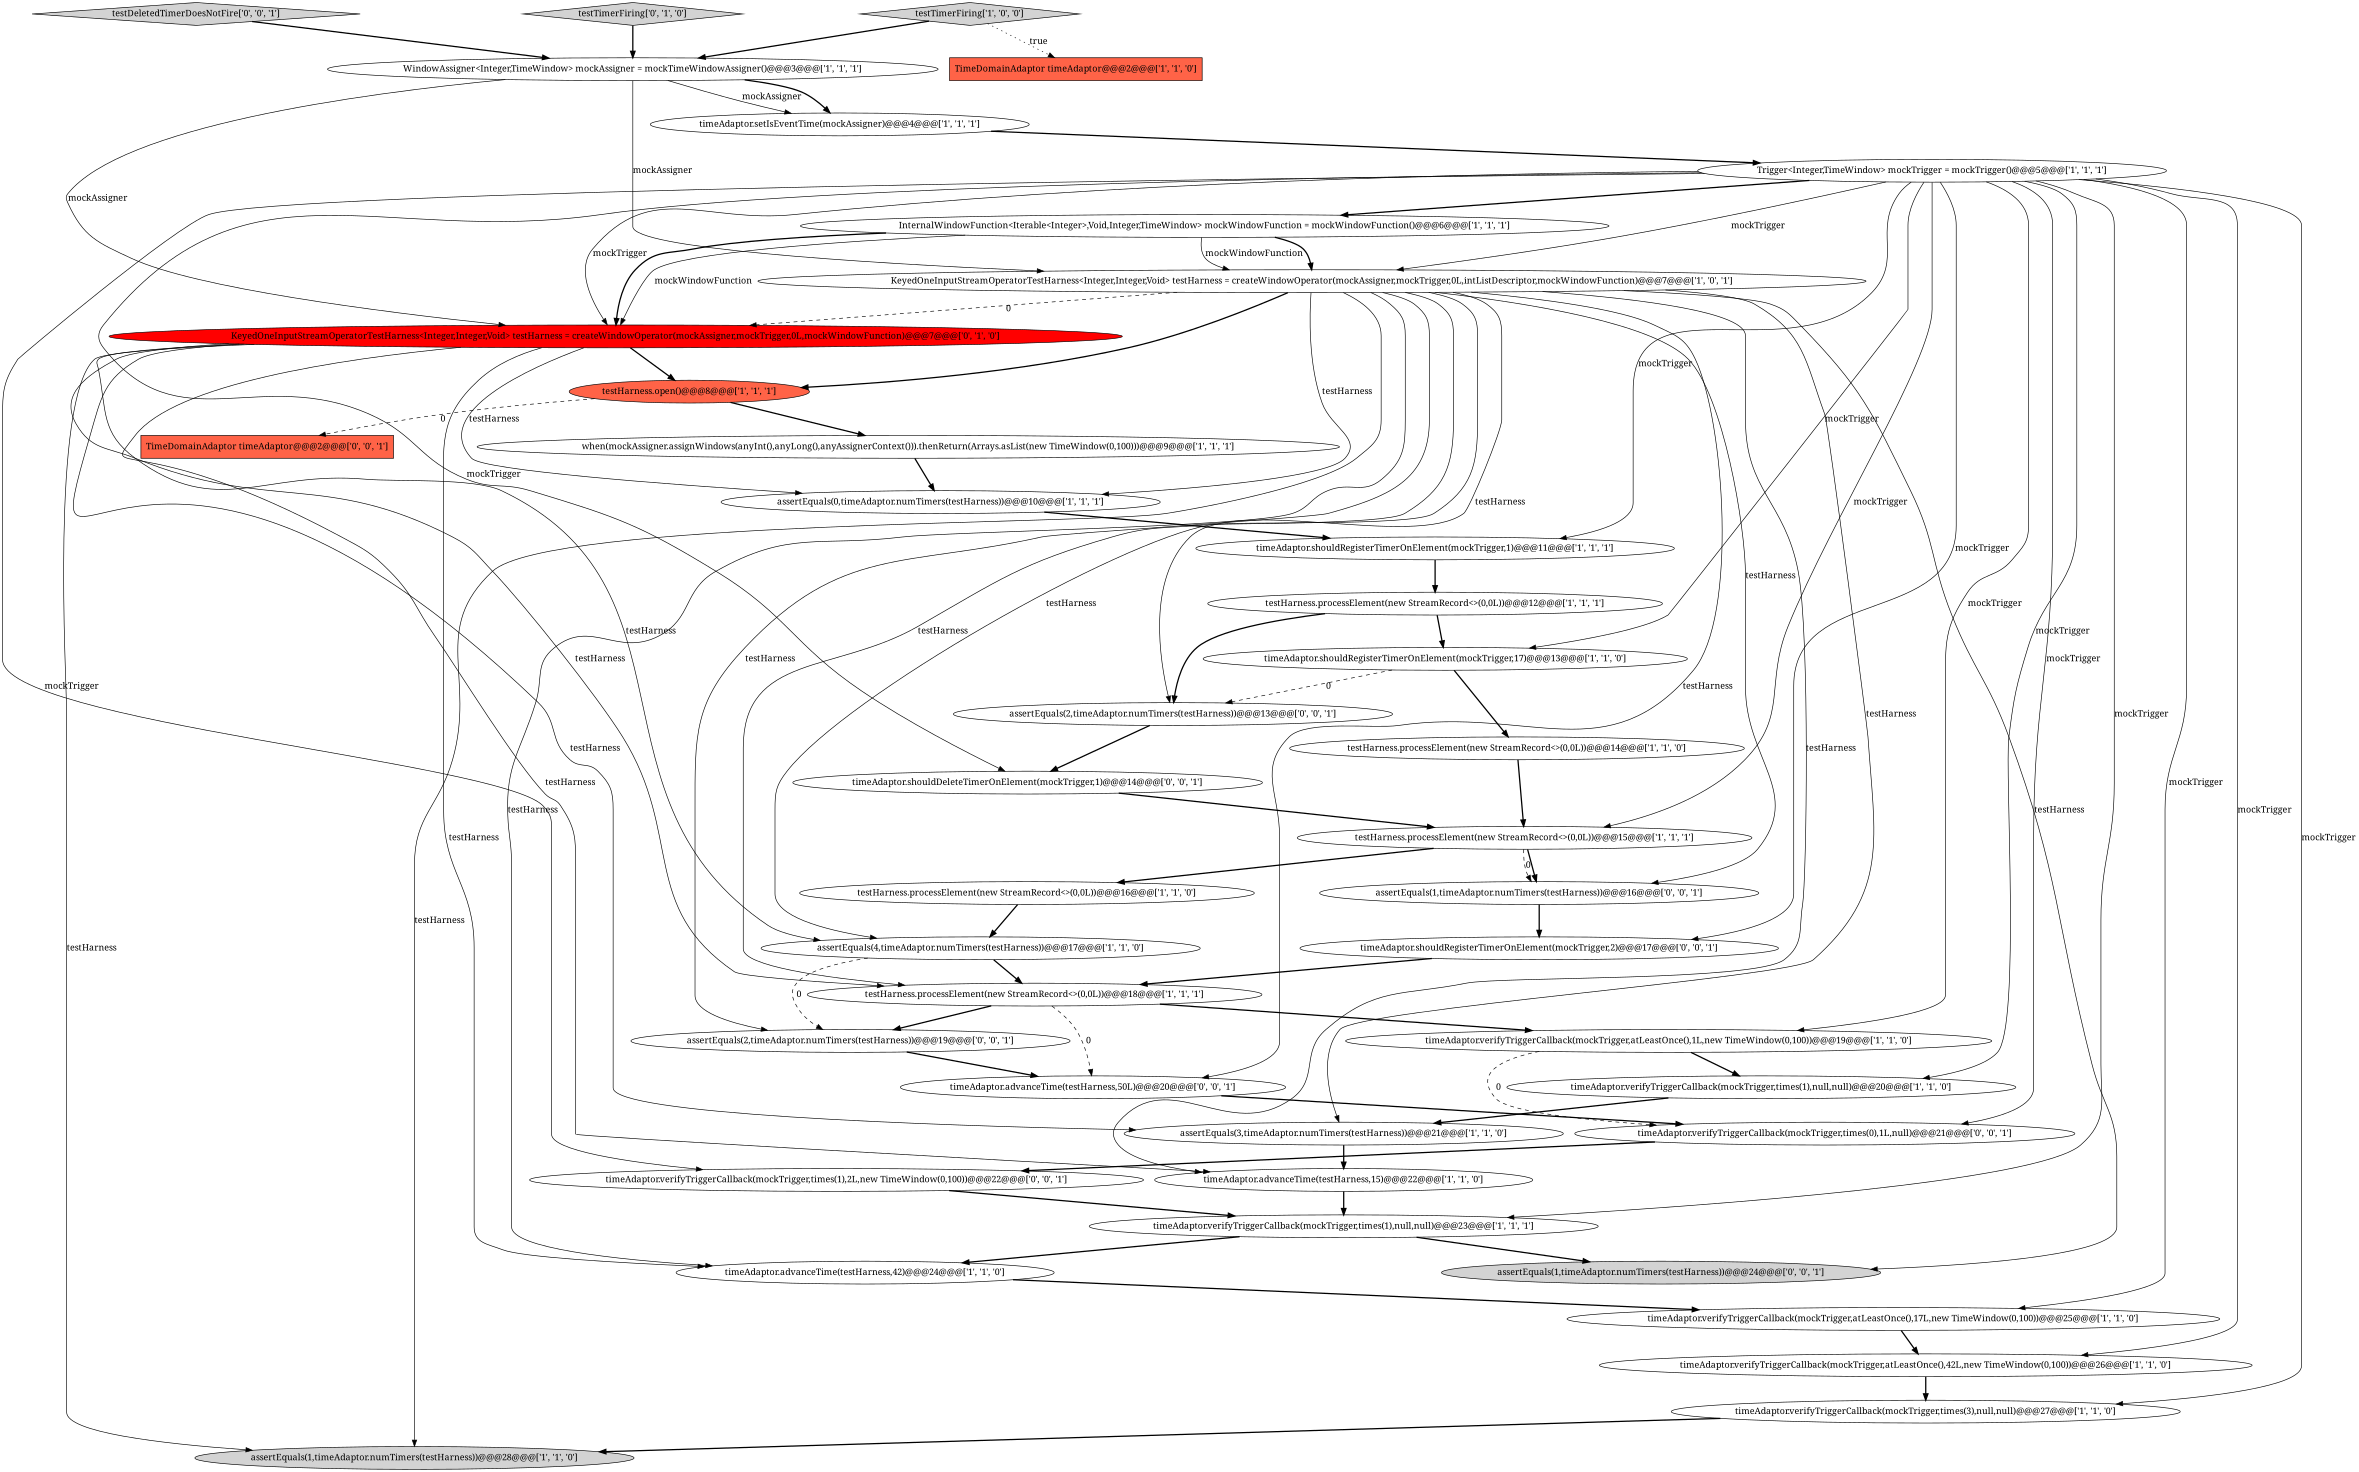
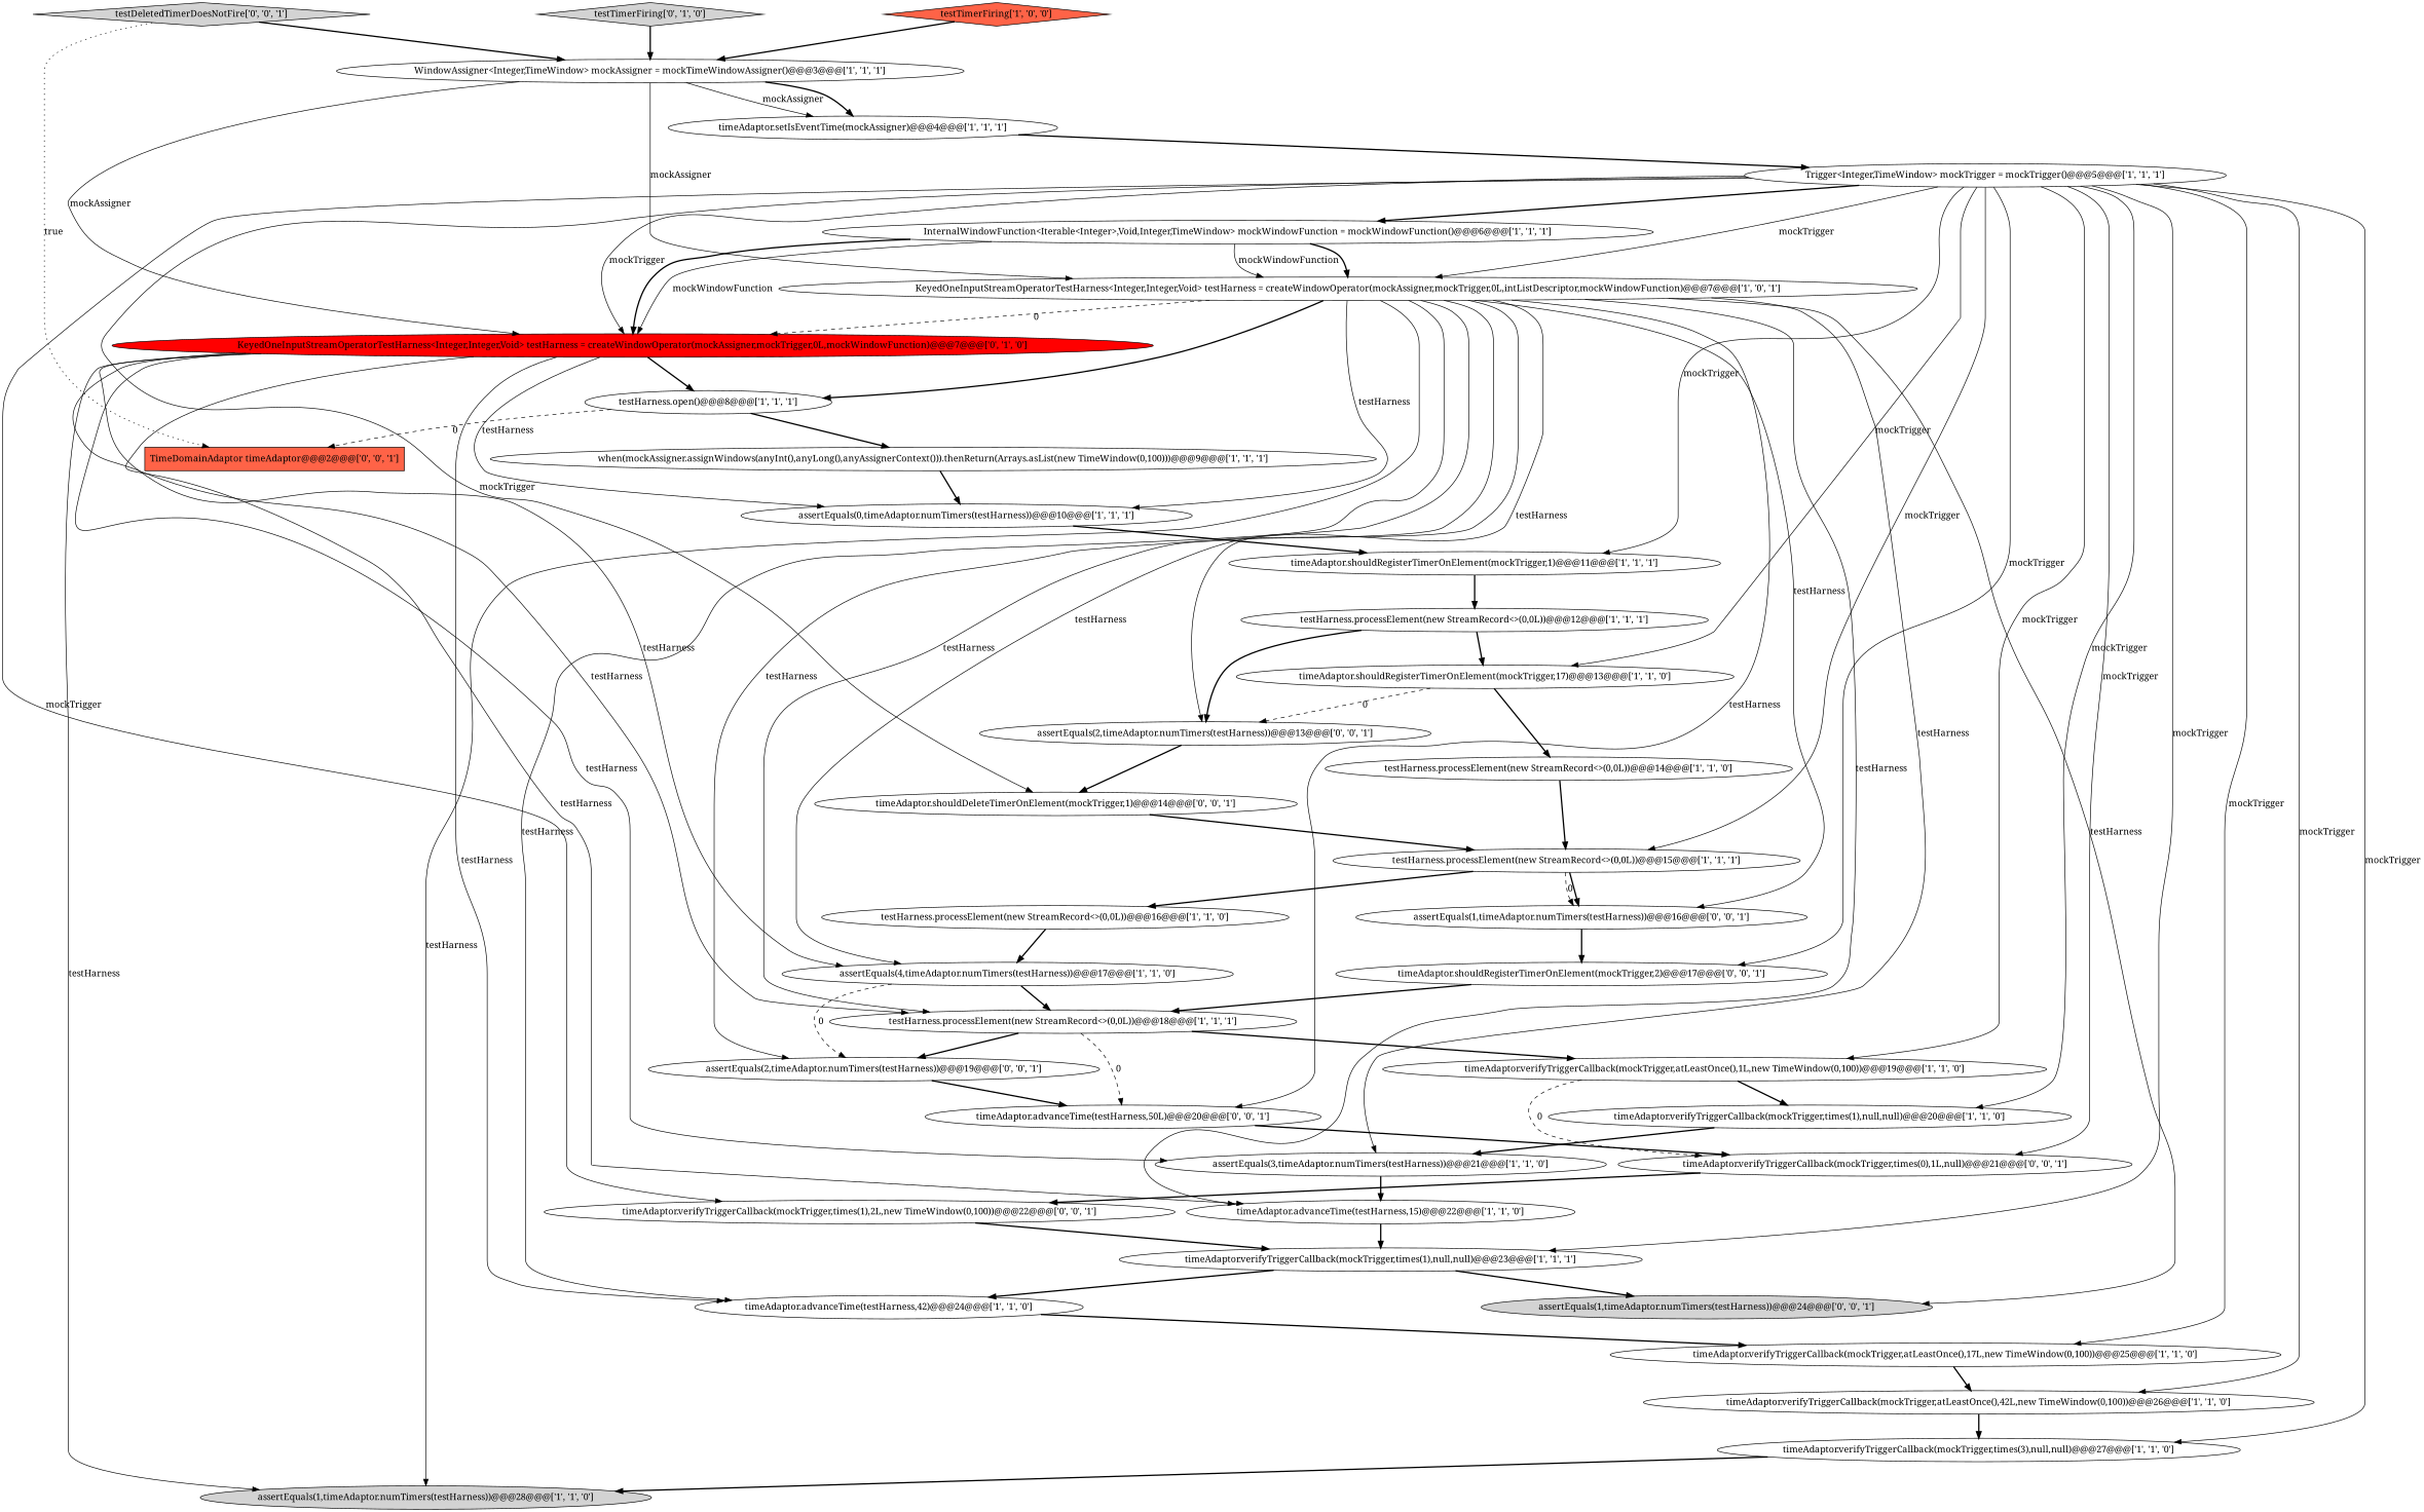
  digraph {
    fontname="Noto Serif"
    node [fillcolor=white fontname="Noto Serif" shape=ellipse style=filled]
    edge [fontname="Noto Serif" style=bold]
    n1 [label="testHarness.processElement(new StreamRecord<>(0,0L))@@@18@@@['1', '1', '1']"]
    n2 [label="timeAdaptor.verifyTriggerCallback(mockTrigger,atLeastOnce(),1L,new TimeWindow(0,100))@@@19@@@['1', '1', '0']"]
    n3 [label="timeAdaptor.advanceTime(testHarness,50L)@@@20@@@['0', '0', '1']"]
    n4 [label="assertEquals(2,timeAdaptor.numTimers(testHarness))@@@19@@@['0', '0', '1']"]
    n5 [label="timeAdaptor.verifyTriggerCallback(mockTrigger,times(1),null,null)@@@20@@@['1', '1', '0']"]
    n6 [label="timeAdaptor.verifyTriggerCallback(mockTrigger,times(0),1L,null)@@@21@@@['0', '0', '1']"]
    n7 [label="timeAdaptor.advanceTime(testHarness,42)@@@24@@@['1', '1', '0']"]
    n8 [label="timeAdaptor.verifyTriggerCallback(mockTrigger,atLeastOnce(),17L,new TimeWindow(0,100))@@@25@@@['1', '1', '0']"]
    n9 [label="timeAdaptor.verifyTriggerCallback(mockTrigger,atLeastOnce(),42L,new TimeWindow(0,100))@@@26@@@['1', '1', '0']"]
    n10 [label="timeAdaptor.advanceTime(testHarness,15)@@@22@@@['1', '1', '0']"]
    n11 [label="timeAdaptor.verifyTriggerCallback(mockTrigger,times(1),null,null)@@@23@@@['1', '1', '1']"]
    n12 [fillcolor=lightgray label="assertEquals(1,timeAdaptor.numTimers(testHarness))@@@24@@@['0', '0', '1']"]
    n13 [label="assertEquals(3,timeAdaptor.numTimers(testHarness))@@@21@@@['1', '1', '0']"]
    n14 [label="timeAdaptor.verifyTriggerCallback(mockTrigger,times(1),2L,new TimeWindow(0,100))@@@22@@@['0', '0', '1']"]
    n15 [label="timeAdaptor.setIsEventTime(mockAssigner)@@@4@@@['1', '1', '1']"]
    n16 [label="Trigger<Integer,TimeWindow> mockTrigger = mockTrigger()@@@5@@@['1', '1', '1']"]
    n17 [label="KeyedOneInputStreamOperatorTestHarness<Integer,Integer,Void> testHarness = createWindowOperator(mockAssigner,mockTrigger,0L,intListDescriptor,mockWindowFunction)@@@7@@@['1', '0', '1']"]
    n18 [label="InternalWindowFunction<Iterable<Integer>,Void,Integer,TimeWindow> mockWindowFunction = mockWindowFunction()@@@6@@@['1', '1', '1']"]
    n19 [fillcolor=red label="KeyedOneInputStreamOperatorTestHarness<Integer,Integer,Void> testHarness = createWindowOperator(mockAssigner,mockTrigger,0L,mockWindowFunction)@@@7@@@['0', '1', '0']"]
    n20 [label="timeAdaptor.shouldRegisterTimerOnElement(mockTrigger,17)@@@13@@@['1', '1', '0']"]
    n21 [label="timeAdaptor.verifyTriggerCallback(mockTrigger,times(3),null,null)@@@27@@@['1', '1', '0']"]
    n22 [label="timeAdaptor.shouldRegisterTimerOnElement(mockTrigger,1)@@@11@@@['1', '1', '1']"]
    n23 [label="timeAdaptor.shouldDeleteTimerOnElement(mockTrigger,1)@@@14@@@['0', '0', '1']"]
    n24 [label="testHarness.processElement(new StreamRecord<>(0,0L))@@@15@@@['1', '1', '1']"]
    n25 [label="timeAdaptor.shouldRegisterTimerOnElement(mockTrigger,2)@@@17@@@['0', '0', '1']"]
    n26 [label="when(mockAssigner.assignWindows(anyInt(),anyLong(),anyAssignerContext())).thenReturn(Arrays.asList(new TimeWindow(0,100)))@@@9@@@['1', '1', '1']"]
    n27 [label="assertEquals(0,timeAdaptor.numTimers(testHarness))@@@10@@@['1', '1', '1']"]
    n28 [label="assertEquals(2,timeAdaptor.numTimers(testHarness))@@@13@@@['0', '0', '1']"]
-   n29 [fillcolor=tomato label="testHarness.open()@@@8@@@['1', '1', '1']"]
+   n29 [label="testHarness.open()@@@8@@@['1', '1', '1']"]
    n30 [label="assertEquals(4,timeAdaptor.numTimers(testHarness))@@@17@@@['1', '1', '0']"]
    n31 [fillcolor=lightgray label="assertEquals(1,timeAdaptor.numTimers(testHarness))@@@28@@@['1', '1', '0']"]
    n32 [label="assertEquals(1,timeAdaptor.numTimers(testHarness))@@@16@@@['0', '0', '1']"]
    n33 [label="testHarness.processElement(new StreamRecord<>(0,0L))@@@14@@@['1', '1', '0']"]
    n34 [label="testHarness.processElement(new StreamRecord<>(0,0L))@@@12@@@['1', '1', '1']"]
    n35 [label="testHarness.processElement(new StreamRecord<>(0,0L))@@@16@@@['1', '1', '0']"]
    n36 [fillcolor=tomato label="TimeDomainAdaptor timeAdaptor@@@2@@@['0', '0', '1']" shape=box]
-   n37 [fillcolor=tomato label="TimeDomainAdaptor timeAdaptor@@@2@@@['1', '1', '0']" shape=box]
-   n38 [fillcolor=lightgray label="testTimerFiring['1', '0', '0']" shape=diamond]
+   n38 [fillcolor=tomato label="testTimerFiring['1', '0', '0']" shape=diamond]
    n39 [label="WindowAssigner<Integer,TimeWindow> mockAssigner = mockTimeWindowAssigner()@@@3@@@['1', '1', '1']"]
    n40 [fillcolor=lightgray label="testTimerFiring['0', '1', '0']" shape=diamond]
    n41 [fillcolor=lightgray label="testDeletedTimerDoesNotFire['0', '0', '1']" shape=diamond]
    n1 -> n2
    n1 -> n3 [label=0 style=dashed]
    n1 -> n4
    n2 -> n5
    n2 -> n6 [label=0 style=dashed]
    n3 -> n6
    n4 -> n3
    n5 -> n13
    n6 -> n14
    n7 -> n8
    n8 -> n9
    n9 -> n21
    n10 -> n11
    n11 -> n7
    n11 -> n12
    n13 -> n10
    n14 -> n11
    n15 -> n16
    n16 -> n2 [label=mockTrigger style=solid]
    n16 -> n5 [label=mockTrigger style=solid]
    n16 -> n6 [label=mockTrigger style=solid]
    n16 -> n8 [label=mockTrigger style=solid]
    n16 -> n9 [label=mockTrigger style=solid]
    n16 -> n11 [label=mockTrigger style=solid]
    n16 -> n14 [label=mockTrigger style=solid]
    n16 -> n17 [label=mockTrigger style=solid]
    n16 -> n18
    n16 -> n19 [label=mockTrigger style=solid]
    n16 -> n20 [label=mockTrigger style=solid]
    n16 -> n21 [label=mockTrigger style=solid]
    n16 -> n22 [label=mockTrigger style=solid]
    n16 -> n23 [label=mockTrigger style=solid]
    n16 -> n24 [label=mockTrigger style=solid]
    n16 -> n25 [label=mockTrigger style=solid]
    n17 -> n1 [label=testHarness style=solid]
    n17 -> n3 [label=testHarness style=solid]
    n17 -> n4 [label=testHarness style=solid]
    n17 -> n7 [label=testHarness style=solid]
    n17 -> n10 [label=testHarness style=solid]
    n17 -> n12 [label=testHarness style=solid]
    n17 -> n13 [label=testHarness style=solid]
    n17 -> n19 [label=0 style=dashed]
    n17 -> n27 [label=testHarness style=solid]
    n17 -> n28 [label=testHarness style=solid]
    n17 -> n29
    n17 -> n30 [label=testHarness style=solid]
    n17 -> n31 [label=testHarness style=solid]
    n17 -> n32 [label=testHarness style=solid]
    n18 -> n17 [label=mockWindowFunction style=solid]
    n18 -> n17
    n18 -> n19 [label=mockWindowFunction style=solid]
    n18 -> n19
    n19 -> n1 [label=testHarness style=solid]
    n19 -> n7 [label=testHarness style=solid]
    n19 -> n10 [label=testHarness style=solid]
    n19 -> n13 [label=testHarness style=solid]
    n19 -> n27 [label=testHarness style=solid]
    n19 -> n29
    n19 -> n30 [label=testHarness style=solid]
    n19 -> n31 [label=testHarness style=solid]
    n20 -> n28 [label=0 style=dashed]
    n20 -> n33
    n21 -> n31
    n22 -> n34
    n23 -> n24
    n24 -> n32 [label=0 style=dashed]
    n24 -> n32
    n24 -> n35
    n25 -> n1
    n26 -> n27
    n27 -> n22
    n28 -> n23
    n29 -> n26
    n29 -> n36 [label=0 style=dashed]
    n30 -> n1
    n30 -> n4 [label=0 style=dashed]
    n32 -> n25
    n33 -> n24
    n34 -> n20
    n34 -> n28
    n35 -> n30
-   n38 -> n37 [label=true style=dotted]
    n38 -> n39
    n39 -> n15 [label=mockAssigner style=solid]
    n39 -> n15
    n39 -> n17 [label=mockAssigner style=solid]
    n39 -> n19 [label=mockAssigner style=solid]
    n40 -> n39
+   n41 -> n36 [label=true style=dotted]
    n41 -> n39
  }
